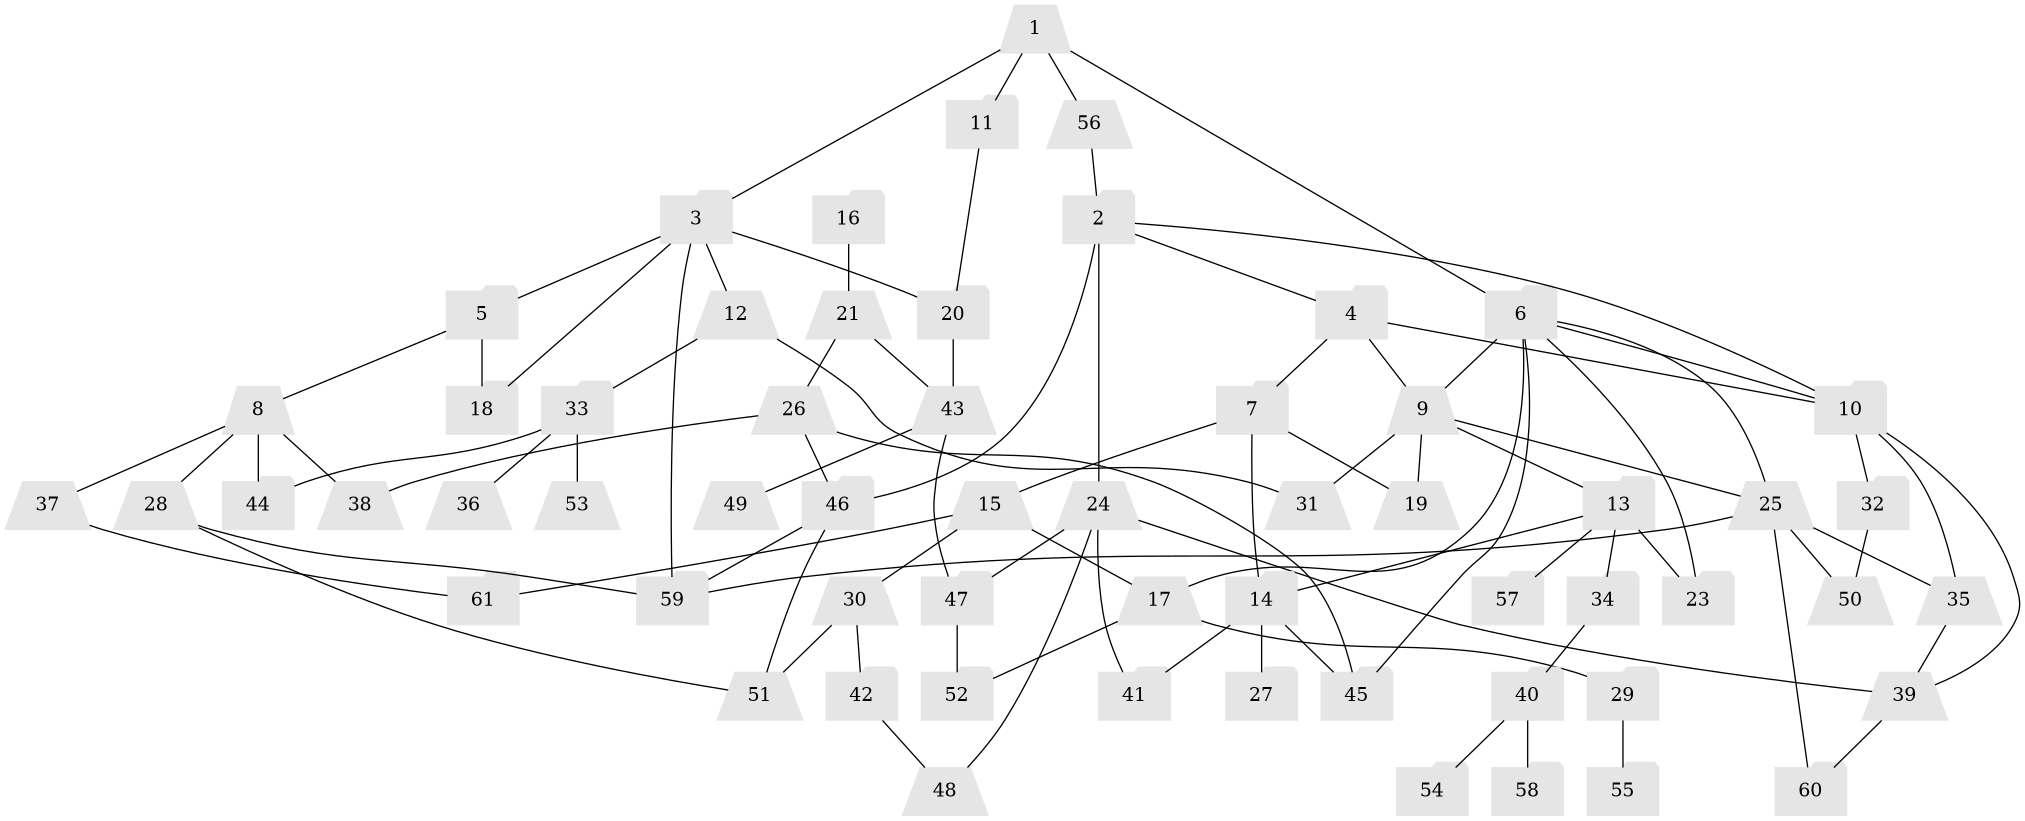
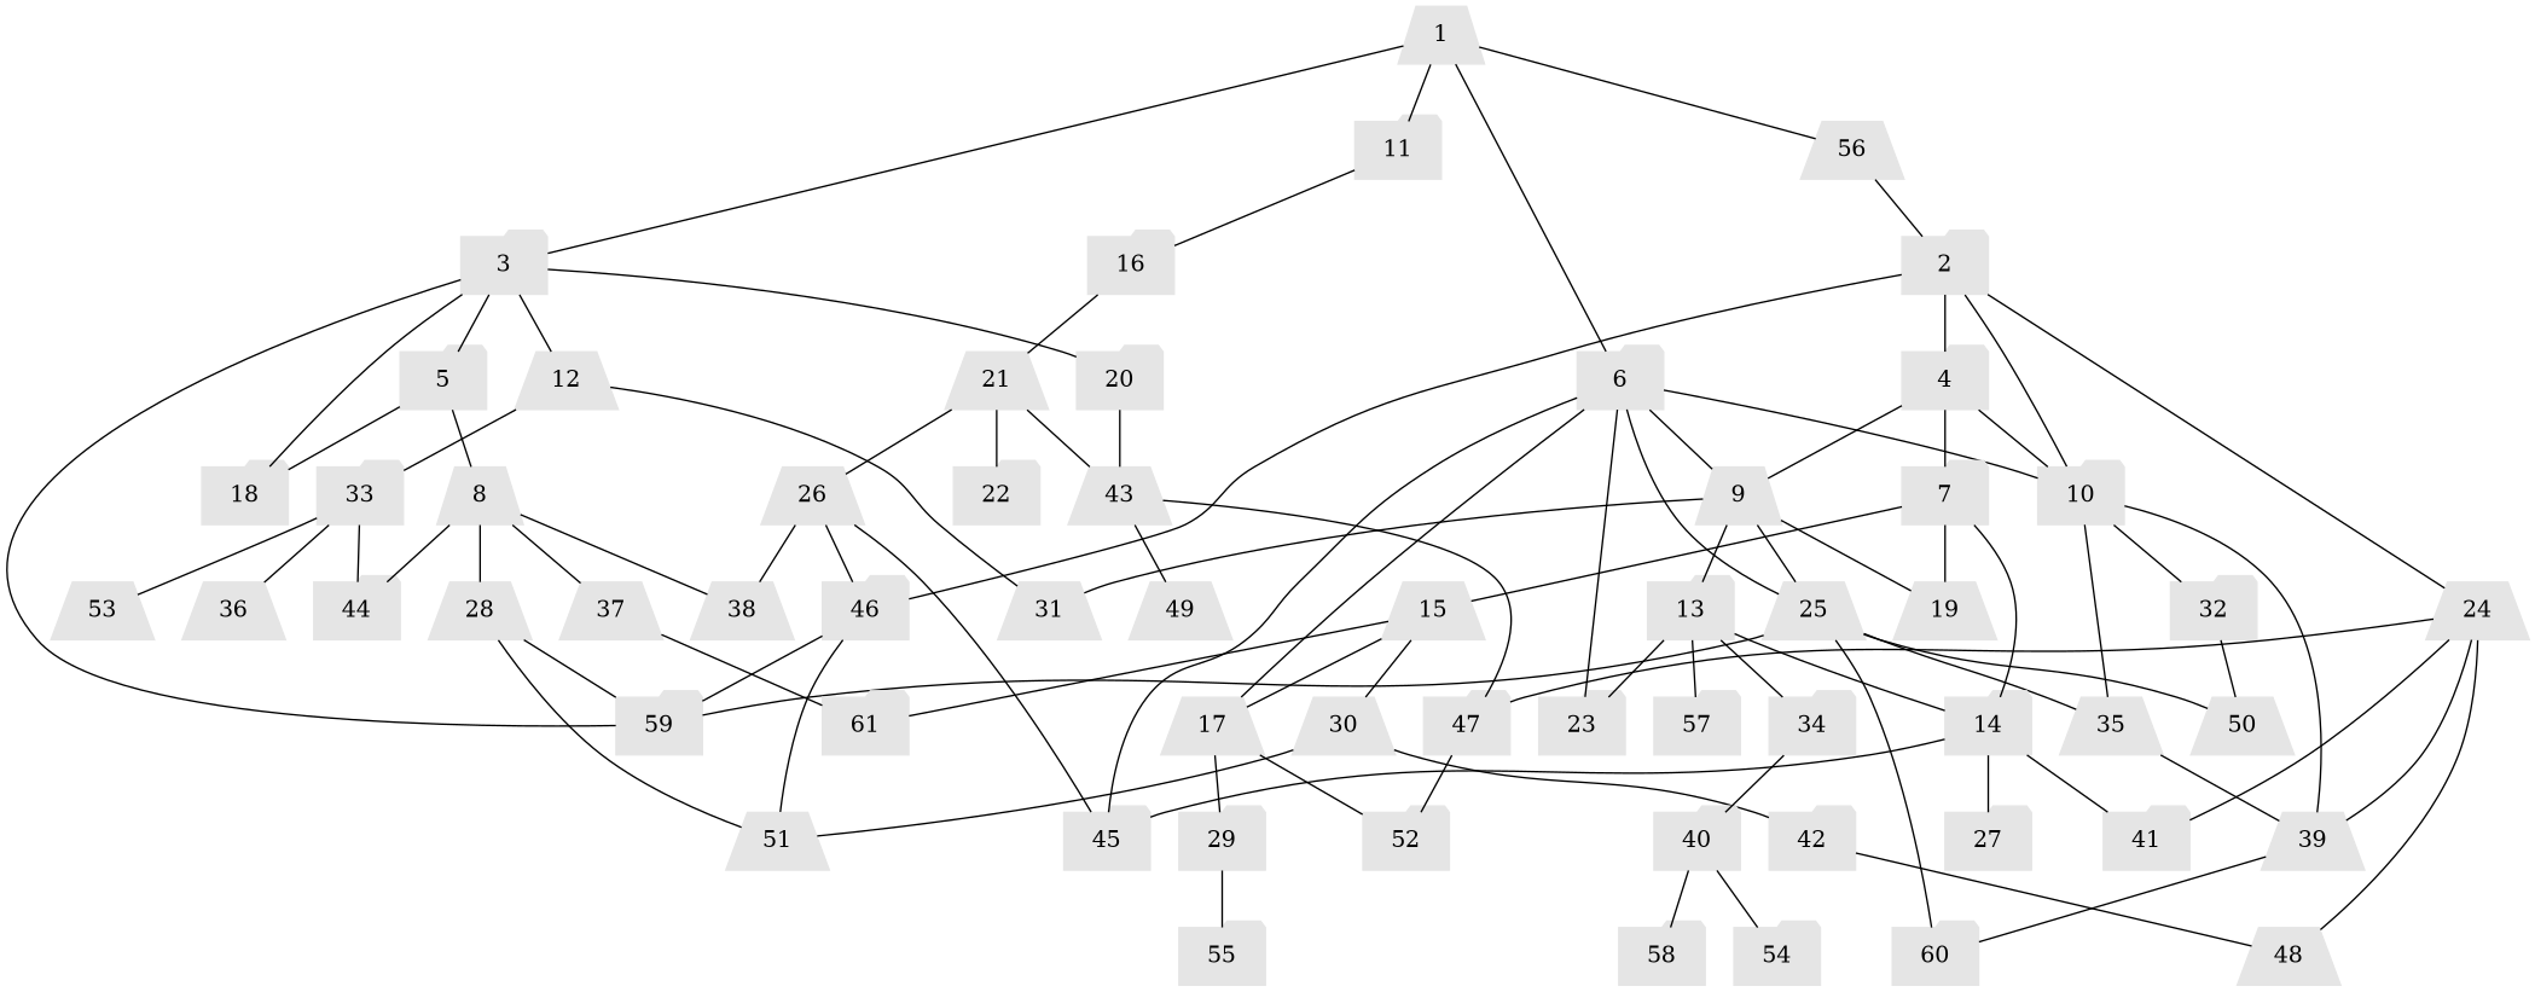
  graph {
    node [color=gray90 shape=folder style=filled]
    edge [weight=1.0]
    1 [shape=trapezium]
    3
    6
    11
    56 [shape=trapezium]
    2
    4
    10
    24 [shape=trapezium]
    46
    5
    12 [shape=trapezium]
    18
    20
    59
    9 [shape=trapezium]
    17 [shape=trapezium]
    23
    25 [shape=trapezium]
    45
    16
    7
    32
    35 [shape=trapezium]
    39 [shape=trapezium]
    41
    47
    48 [shape=trapezium]
    51 [shape=trapezium]
    8 [shape=trapezium]
    31 [shape=trapezium]
    33
    43 [shape=trapezium]
    14
    15 [shape=trapezium]
    19 [shape=trapezium]
    13
    28 [shape=trapezium]
    37 [shape=trapezium]
    38 [shape=trapezium]
    44
    29
    52
    50 [shape=trapezium]
    60
    27
    30 [shape=trapezium]
    61
    34
    57
    21 [shape=trapezium]
    36 [shape=trapezium]
    53 [shape=trapezium]
    40
    42
+   22
    26 [shape=trapezium]
    55
    49 [shape=trapezium]
    54
    58
    1 -- 3
    1 -- 6
    1 -- 11
    1 -- 56
    3 -- 5
    3 -- 12
    3 -- 18
    3 -- 20
    3 -- 59
    6 -- 10
    6 -- 9 [weight=2.0]
    6 -- 17
    6 -- 23
    6 -- 25
    6 -- 45
-   11 -- 20
+   11 -- 16
    56 -- 2
    2 -- 4
    2 -- 10
    2 -- 24
    2 -- 46
    4 -- 10
    4 -- 9
    4 -- 7
    10 -- 32
    10 -- 35
    10 -- 39
    24 -- 39
    24 -- 41
    24 -- 47
    24 -- 48
    46 -- 59
    46 -- 51
    5 -- 18
    5 -- 8
    12 -- 31
    12 -- 33
    20 -- 43
    9 -- 25
    9 -- 31
    9 -- 19
    9 -- 13
    17 -- 29
    17 -- 52
    25 -- 59
    25 -- 35
    25 -- 50
    25 -- 60
    16 -- 21
    7 -- 14
    7 -- 15
    7 -- 19
    32 -- 50
    35 -- 39
    39 -- 60
    47 -- 52
    8 -- 28
    8 -- 37
    8 -- 38
    8 -- 44
    33 -- 44
    33 -- 36
    33 -- 53
    43 -- 47
    43 -- 49
    14 -- 45
    14 -- 41
    14 -- 27 [weight=2.0]
    15 -- 17
    15 -- 30 [weight=2.0]
    15 -- 61
    13 -- 23
    13 -- 14
    13 -- 34
    13 -- 57
    28 -- 59
    28 -- 51
    37 -- 61
    29 -- 55
    30 -- 51
    30 -- 42
    34 -- 40
    21 -- 43
+   21 -- 22
    21 -- 26
    40 -- 54
    40 -- 58
    42 -- 48
    26 -- 46 [weight=2.0]
    26 -- 45
    26 -- 38
  }
